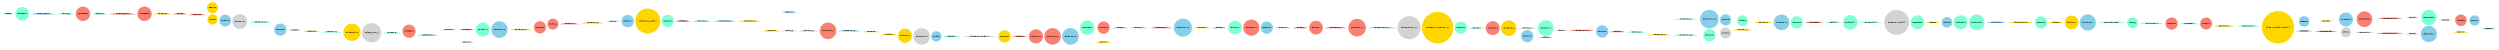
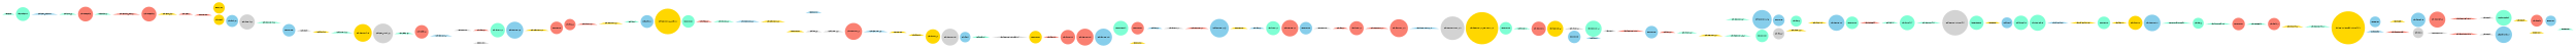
  digraph {
    rankdir=LR
    node [fillcolor=aquamarine shape=trapezium style=filled]
    edge [arrowhead=tee style=solid]
    n1 [fillcolor=skyblue label="(<operator>.assignment,v8 = __readgsdword(0x14u))"]
    n2 [label="(<operator>.assignment,v5 = 512)"]
    n3 [fillcolor=salmon label="(<operator>.indirectIndexAccess,a1[185])" shape=circle]
    n4 [label="(__readgsdword,__readgsdword(0x14u))" shape=circle]
    n5 [label="(Curl_ccalloc,Curl_ccalloc(1, 336))"]
    n6 [fillcolor=salmon label="(<operator>.assignment,a1[185] = Curl_ccalloc(1, 336))"]
    n7 [fillcolor=salmon label="(<operator>.indirectIndexAccess,a1[185])" shape=circle]
    n8 [fillcolor=gold label="(<operator>.assignment,v6 = a1[185])"]
    n9 [fillcolor=salmon label="(<operator>.logicalNot,!v6)"]
    n10 [fillcolor=gold label="(RETURN,return 27;,return 27;)" shape=circle]
    n11 [fillcolor=salmon label="(UNKNOWN,_DWORD *,_DWORD *)"]
    n12 [label="(METHOD_RETURN,int __cdecl)"]
    n13 [fillcolor=gold label="(<operator>.indirection,*a1)" shape=circle]
    n14 [label="(<operator>.indirection,*(_DWORD *)(*a1 + 1568))"]
    n15 [fillcolor=skyblue label="(UNKNOWN,_DWORD *,_DWORD *)" shape=circle]
    n16 [fillcolor=lightgrey label="(UNKNOWN,_DWORD *,_DWORD *)"]
    n17 [fillcolor=lightgrey label="(<operator>.indirection,*a1)"]
    n18 [fillcolor=salmon label="(<operator>.addition,v6 + 328)"]
    n19 [fillcolor=lightgrey label="(<operator>.cast,(_DWORD *)(*a1 + 1568))" shape=circle]
    n20 [fillcolor=skyblue label="(<operator>.addition,*a1 + 1568)" shape=circle]
    n21 [fillcolor=lightgrey label="(<operator>.assignment,v5 = *(_DWORD *)(*a1 + 1568))" shape=circle]
    n22 [label="(<operator>.greaterThan,v5 > 65464)"]
    n23 [fillcolor=skyblue label="(<operator>.logicalOr,v5 > 65464 || v5 <= 7)"]
    n24 [fillcolor=salmon label="(<operator>.lessEqualsThan,v5 <= 7)" shape=circle]
    n25 [fillcolor=gold label="(<operator>.indirection,*(_DWORD *)(*a1 + 1568))" shape=circle]
    n26 [label="(<operator>.cast,(_DWORD *)(*a1 + 1568))"]
    n27 [fillcolor=gold label="(<operator>.addition,*a1 + 1568)"]
    n28 [fillcolor=lightgrey label="(RETURN,return 71;,return 71;)"]
    n29 [fillcolor=gold label="(<operator>.logicalNot,!*(_DWORD *)(v6 + 328))"]
    n30 [fillcolor=salmon label="(UNKNOWN,_DWORD *,_DWORD *)" shape=circle]
    n31 [fillcolor=gold label="(UNKNOWN,_DWORD *,_DWORD *)"]
    n32 [fillcolor=salmon label="(<operator>.addition,v6 + 328)" shape=circle]
    n33 [fillcolor=lightgrey label="(<operator>.addition,v6 + 332)"]
    n34 [fillcolor=skyblue label="(<operator>.indirection,*(_DWORD *)(v6 + 328))" shape=circle]
    n35 [label="(<operator>.cast,(_DWORD *)(v6 + 328))" shape=circle]
    n36 [fillcolor=gold label="(<operator>.assignment,*(_DWORD *)(v6 + 328) = Curl_ccalloc(1, v5 + 4))" shape=circle]
    n37 [label="(UNKNOWN,_DWORD *,_DWORD *)" shape=circle]
    n38 [fillcolor=salmon label="(<operator>.addition,v6 + 328)"]
    n39 [fillcolor=gold label="(<operator>.indirection,*(_DWORD *)(v6 + 328))"]
    n40 [label="(<operator>.addition,v5 + 4)"]
    n41 [fillcolor=skyblue label="(Curl_ccalloc,Curl_ccalloc(1, v5 + 4))" shape=circle]
    n42 [fillcolor=salmon label="(<operator>.cast,(_DWORD *)(v6 + 328))"]
    n43 [fillcolor=gold label="(<operator>.logicalNot,!*(_DWORD *)(v6 + 328))"]
    n44 [fillcolor=skyblue label="(RETURN,return 27;,return 27;)"]
    n45 [fillcolor=skyblue label="(<operator>.indirection,*(_DWORD *)(v6 + 328))"]
    n46 [label="(<operator>.cast,(_DWORD *)(v6 + 328))"]
    n47 [fillcolor=skyblue label="(<operator>.logicalNot,!*(_DWORD *)(v6 + 332))"]
    n48 [fillcolor=gold label="(UNKNOWN,_DWORD *,_DWORD *)"]
    n49 [label="(Curl_conncontrol,Curl_conncontrol(a1, 1))" shape=circle]
    n50 [fillcolor=gold label="(<operator>.addition,v6 + 332)"]
    n51 [fillcolor=salmon label="(UNKNOWN,_DWORD *,_DWORD *)" shape=circle]
    n52 [fillcolor=salmon label="(<operator>.indirection,*(_DWORD *)(v6 + 332))" shape=circle]
    n53 [fillcolor=lightgrey label="(<operator>.cast,(_DWORD *)(v6 + 332))"]
    n54 [fillcolor=lightgrey label="(<operator>.assignment,*(_DWORD *)(v6 + 332) = Curl_ccalloc(1, v5 + 4))"]
    n55 [fillcolor=gold label="(UNKNOWN,_DWORD *,_DWORD *)" shape=circle]
    n56 [fillcolor=salmon label="(<operator>.addition,v6 + 332)"]
    n57 [fillcolor=lightgrey label="(<operator>.indirection,*(_DWORD *)(v6 + 332))" shape=circle]
    n58 [fillcolor=skyblue label="(<operator>.addition,v5 + 4)" shape=circle]
    n59 [label="(Curl_ccalloc,Curl_ccalloc(1, v5 + 4))"]
    n60 [fillcolor=gold label="(<operator>.cast,(_DWORD *)(v6 + 332))" shape=circle]
    n61 [fillcolor=skyblue label="(<operator>.logicalNot,!*(_DWORD *)(v6 + 332))" shape=circle]
    n62 [fillcolor=gold label="(RETURN,return 27;,return 27;)"]
    n63 [fillcolor=salmon label="(<operator>.indirection,*(_DWORD *)(v6 + 332))" shape=circle]
    n64 [fillcolor=salmon label="(<operator>.cast,(_DWORD *)(v6 + 332))" shape=circle]
    n65 [fillcolor=skyblue label="(<operator>.addition,v6 + 16)"]
    n66 [fillcolor=skyblue label="(<operator>.assignment,*(_DWORD *)(v6 + 16) = a1)" shape=circle]
    n67 [fillcolor=gold label="(UNKNOWN,_DWORD *,_DWORD *)"]
    n68 [fillcolor=skyblue label="(<operator>.addition,v6 + 20)"]
    n69 [fillcolor=salmon label="(<operator>.indirection,*(_DWORD *)(v6 + 16))"]
    n70 [fillcolor=lightgrey label="(<operator>.cast,(_DWORD *)(v6 + 16))"]
    n71 [fillcolor=gold label="(<operator>.assignment,*(_DWORD *)(v6 + 20) = *(_DWORD *)(*(_DWORD *)(v6 + 16) + 412))" shape=circle]
    n72 [label="(UNKNOWN,_DWORD *,_DWORD *)" shape=circle]
    n73 [label="(<operator>.cast,(_DWORD *)v6)"]
    n74 [fillcolor=salmon label="(<operator>.indirection,*(_DWORD *)(v6 + 20))" shape=circle]
    n75 [fillcolor=skyblue label="(UNKNOWN,_DWORD *,_DWORD *)" shape=circle]
    n76 [fillcolor=lightgrey label="(UNKNOWN,_DWORD *,_DWORD *)"]
    n77 [label="(<operator>.cast,(_DWORD *)(v6 + 20))" shape=circle]
    n78 [fillcolor=lightgrey label="(<operator>.indirection,*(_DWORD *)(*(_DWORD *)(v6 + 16) + 412))" shape=circle]
    n79 [fillcolor=skyblue label="(<operator>.cast,(_DWORD *)(*(_DWORD *)(v6 + 16) + 412))"]
    n80 [fillcolor=salmon label="(<operator>.addition,v6 + 16)"]
    n81 [fillcolor=salmon label="(<operator>.addition,*(_DWORD *)(v6 + 16) + 412)" shape=circle]
    n82 [fillcolor=salmon label="(<operator>.indirection,*(_DWORD *)(v6 + 16))"]
    n83 [fillcolor=salmon label="(<operator>.cast,(_DWORD *)(v6 + 16))" shape=circle]
    n84 [fillcolor=gold label="(<operator>.assignment,*(_DWORD *)v6 = 0)" shape=circle]
    n85 [fillcolor=skyblue label="(UNKNOWN,_DWORD *,_DWORD *)" shape=circle]
    n86 [fillcolor=lightgrey label="(<operator>.cast,(_DWORD *)(v6 + 8))"]
    n87 [fillcolor=skyblue label="(<operator>.addition,v6 + 8)"]
    n88 [fillcolor=salmon label="(<operator>.indirection,*(_DWORD *)v6)" shape=circle]
    n89 [fillcolor=salmon label="(<operator>.assignment,*(_DWORD *)(v6 + 8) = -100)"]
    n90 [fillcolor=skyblue label="(UNKNOWN,_DWORD *,_DWORD *)" shape=circle]
    n91 [fillcolor=salmon label="(<operator>.addition,v6 + 320)"]
    n92 [label="(<operator>.indirection,*(_DWORD *)(v6 + 8))" shape=circle]
    n93 [fillcolor=lightgrey label="(<operator>.minus,-100)"]
    n94 [label="(<operator>.assignment,*(_DWORD *)(v6 + 320) = v5)"]
    n95 [label="(UNKNOWN,_DWORD *,_DWORD *)" shape=circle]
    n96 [fillcolor=lightgrey label="(<operator>.addition,v6 + 324)" shape=circle]
    n97 [fillcolor=gold label="(<operator>.indirection,*(_DWORD *)(v6 + 320))"]
    n98 [label="(<operator>.cast,(_DWORD *)(v6 + 320))"]
    n99 [fillcolor=skyblue label="(<operator>.assignment,*(_DWORD *)(v6 + 324) = v5)" shape=circle]
    n100 [fillcolor=skyblue label="(UNKNOWN,_WORD *,_WORD *)" shape=circle]
    n101 [label="(<operator>.addition,v6 + 52)" shape=circle]
    n102 [label="(<operator>.indirection,*(_DWORD *)(v6 + 324))"]
    n103 [fillcolor=gold label="(<operator>.cast,(_DWORD *)(v6 + 324))"]
    n104 [fillcolor=gold label="(<operator>.cast,(_WORD *)(v6 + 52))"]
    n105 [fillcolor=lightgrey label="(<operator>.assignment,*(_WORD *)(v6 + 52) = *(_DWORD *)(a1[18] + 4))" shape=circle]
    n106 [label="(tftp_set_timeouts,tftp_set_timeouts(v6))" shape=circle]
    n107 [fillcolor=gold label="(UNKNOWN,_BYTE *,_BYTE *)"]
    n108 [fillcolor=skyblue label="(<operator>.indirection,*(_WORD *)(v6 + 52))" shape=circle]
    n109 [label="(UNKNOWN,_DWORD *,_DWORD *)" shape=circle]
    n110 [fillcolor=salmon label="(<operator>.indirectIndexAccess,a1[18])"]
    n111 [label="(<operator>.indirection,*(_DWORD *)(a1[18] + 4))"]
    n112 [label="(<operator>.cast,(_DWORD *)(a1[18] + 4))" shape=circle]
    n113 [label="(<operator>.addition,a1[18] + 4)"]
    n114 [fillcolor=skyblue label="(<operator>.cast,(_BYTE *)a1)" shape=circle]
    n115 [fillcolor=gold label="(<operator>.equals,(*((_BYTE *)a1 + 583) & 2) == 0)"]
    n116 [label="(UNKNOWN,_DWORD *,_DWORD *)" shape=circle]
    n117 [fillcolor=lightgrey label="(<operator>.indirection,*a1)"]
    n118 [fillcolor=gold label="(<operator>.addition,v6 + 20)"]
    n119 [label="(Curl_pgrsStartNow,Curl_pgrsStartNow(*a1))" shape=circle]
    n120 [fillcolor=skyblue label="(<operator>.and,*((_BYTE *)a1 + 583) & 2)"]
    n121 [label="(<operator>.indirection,*((_BYTE *)a1 + 583))" shape=circle]
    n122 [label="(<operator>.addition,(_BYTE *)a1 + 583)" shape=circle]
    n123 [fillcolor=gold label="(bind,bind(*(_DWORD *)(v6 + 20), (const struct sockaddr *)(v6 + 52), *(_DWORD *)(a1[18] + 16)))" shape=circle]
    n124 [fillcolor=skyblue label="(__errno_location,__errno_location())"]
    n125 [fillcolor=skyblue label="(UNKNOWN,_BYTE *,_BYTE *)" shape=circle]
    n126 [fillcolor=salmon label="(<operator>.assignment,v3 = __errno_location())"]
    n127 [fillcolor=gold label="(<operator>.cast,(_BYTE *)a1)"]
    n128 [fillcolor=skyblue label="(<operator>.indirection,*(_DWORD *)(v6 + 20))" shape=circle]
    n129 [label="(UNKNOWN,const struct sockaddr *,const struct sockaddr *)"]
    n130 [label="(<operator>.addition,v6 + 52)" shape=circle]
    n131 [fillcolor=gold label="(<operator>.cast,(_DWORD *)(v6 + 20))" shape=circle]
    n132 [label="(<operator>.cast,(const struct sockaddr *)(v6 + 52))"]
    n133 [fillcolor=salmon label="(UNKNOWN,_DWORD *,_DWORD *)" shape=circle]
    n134 [label="(<operator>.indirectIndexAccess,a1[18])"]
    n135 [label="(<operator>.indirection,*(_DWORD *)(a1[18] + 16))"]
    n136 [fillcolor=gold label="(<operator>.cast,(_DWORD *)(a1[18] + 16))"]
    n137 [fillcolor=salmon label="(<operator>.addition,a1[18] + 16)" shape=circle]
    n138 [fillcolor=lightgrey label="(<operator>.indirection,*v3)" shape=circle]
    n139 [fillcolor=lightgrey label="(Curl_strerror,Curl_strerror(*v3, buf, 128))"]
    n140 [fillcolor=salmon label="(<operator>.assignment,v4 = Curl_strerror(*v3, buf, 128))"]
    n141 [fillcolor=lightgrey label="(<operator>.indirection,*a1)"]
    n142 [fillcolor=skyblue label="(Curl_failf,Curl_failf(*a1, \"bind() failed; %s\", v4))" shape=circle]
    n143 [fillcolor=gold label="(RETURN,return 7;,return 7;)"]
    n144 [fillcolor=salmon label="(<operators>.assignmentOr,*((_BYTE *)a1 + 583) |= 2u)"]
    n145 [fillcolor=salmon label="(<operator>.indirection,*((_BYTE *)a1 + 583))" shape=circle]
    n146 [fillcolor=skyblue label="(<operator>.addition,(_BYTE *)a1 + 583)" shape=circle]
-   n147 [fillcolor=lightgrey label="(<operator>.indirection,*a2)"]
+   n147 [fillcolor=gold label="(<operator>.indirection,*a2)"]
    n148 [fillcolor=salmon label="(<operator>.assignment,*a2 = 1)" shape=circle]
    n149 [fillcolor=skyblue label="(RETURN,return 0;,return 0;)" shape=circle]
    n150 [label="(METHOD,tftp_connect)"]
    n1 -> n2 [arrowhead=dot]
    n2 -> n3 [style=dashed]
    n3 -> n5 [arrowhead=odot style=dashed]
    n4 -> n1 [arrowhead=odot style=dashed]
    n5 -> n6 [arrowhead=dot style=dashed]
    n6 -> n7
    n7 -> n8
    n8 -> n9 [arrowhead=dot]
    n9 -> n10 [arrowhead=dot style=dashed]
    n9 -> n11 [arrowhead=odot style=dashed]
    n10 -> n12 [arrowhead=odot style=dashed]
    n11 -> n13 [arrowhead=dot style=dashed]
    n13 -> n20 [arrowhead=odot]
    n14 -> n15
    n14 -> n16 [arrowhead=dot style=dashed]
    n15 -> n17
    n16 -> n18 [arrowhead=dot]
    n17 -> n27 [arrowhead=dot]
    n18 -> n35
    n19 -> n14 [arrowhead=dot style=dashed]
    n20 -> n19 [arrowhead=dot]
    n21 -> n22 [arrowhead=dot]
    n22 -> n23 [style=dashed]
    n22 -> n24 [arrowhead=odot style=dashed]
    n23 -> n16 [arrowhead=odot style=dashed]
    n23 -> n28 [arrowhead=odot style=dashed]
    n24 -> n23 [arrowhead=odot]
    n25 -> n21 [style=dashed]
    n26 -> n25
    n27 -> n26
    n28 -> n12 [arrowhead=odot style=dashed]
    n29 -> n30 [arrowhead=odot style=dashed]
    n29 -> n31 [arrowhead=odot style=dashed]
    n30 -> n32 [style=dashed]
    n31 -> n33 [style=dashed]
    n32 -> n42 [arrowhead=dot]
    n33 -> n53 [arrowhead=dot style=dashed]
    n34 -> n29 [style=dashed]
    n35 -> n34
    n36 -> n37 [style=dashed]
    n37 -> n38 [arrowhead=odot]
    n38 -> n46 [style=dashed]
    n39 -> n40 [style=dashed]
    n40 -> n41 [arrowhead=odot style=dashed]
    n41 -> n36 [arrowhead=odot]
    n42 -> n39 [arrowhead=dot]
    n43 -> n31
    n43 -> n44 [arrowhead=dot]
    n44 -> n12 [arrowhead=odot]
    n45 -> n43 [arrowhead=dot]
    n46 -> n45
    n47 -> n48
    n47 -> n49 [arrowhead=dot]
    n48 -> n50 [style=dashed]
    n49 -> n51
    n50 -> n60 [arrowhead=dot]
    n51 -> n65 [style=dashed]
    n52 -> n47 [arrowhead=odot]
    n53 -> n52
    n54 -> n55
    n55 -> n56 [style=dashed]
    n56 -> n64 [arrowhead=dot]
    n57 -> n58 [arrowhead=odot style=dashed]
    n58 -> n59 [arrowhead=dot style=dashed]
    n59 -> n54
    n60 -> n57 [arrowhead=odot]
    n61 -> n49
    n61 -> n62
    n62 -> n12 [arrowhead=odot style=dashed]
    n63 -> n61
    n64 -> n63 [arrowhead=odot]
    n65 -> n70
    n66 -> n67 [arrowhead=odot]
    n67 -> n68 [arrowhead=dot style=dashed]
    n68 -> n77 [arrowhead=odot style=dashed]
    n69 -> n66 [arrowhead=dot]
    n70 -> n69 [arrowhead=odot style=dashed]
    n71 -> n72
    n72 -> n73
    n73 -> n88 [arrowhead=dot style=dashed]
    n74 -> n75 [arrowhead=dot]
    n75 -> n76 [arrowhead=odot style=dashed]
    n76 -> n80 [arrowhead=dot style=dashed]
    n77 -> n74 [arrowhead=dot]
    n78 -> n71 [arrowhead=odot]
    n79 -> n78 [arrowhead=odot]
    n80 -> n83 [arrowhead=odot]
    n81 -> n79 [style=dashed]
    n82 -> n81 [arrowhead=odot style=dashed]
    n83 -> n82
    n84 -> n85 [arrowhead=odot style=dashed]
    n84 -> n86 [arrowhead=dot]
    n85 -> n87 [arrowhead=odot style=dashed]
    n86 -> n92 [arrowhead=odot style=dashed]
    n88 -> n84 [style=dashed]
    n89 -> n90 [style=dashed]
    n90 -> n91 [style=dashed]
    n91 -> n98 [arrowhead=dot]
    n92 -> n93 [style=dashed]
    n93 -> n89 [arrowhead=dot style=dashed]
    n94 -> n95 [arrowhead=odot style=dashed]
    n95 -> n96 [arrowhead=dot]
    n96 -> n103 [arrowhead=odot style=dashed]
    n97 -> n94 [arrowhead=dot]
    n98 -> n97 [arrowhead=dot style=dashed]
    n99 -> n100 [arrowhead=dot]
    n100 -> n101
    n101 -> n104 [arrowhead=odot style=dashed]
    n102 -> n99 [arrowhead=odot]
    n103 -> n104
    n104 -> n108 [arrowhead=odot]
    n105 -> n106 [arrowhead=odot style=dashed]
    n106 -> n107 [arrowhead=dot]
    n107 -> n114 [style=dashed]
    n108 -> n109 [arrowhead=odot style=dashed]
    n109 -> n110 [arrowhead=dot style=dashed]
    n110 -> n113 [arrowhead=dot style=dashed]
    n111 -> n105 [arrowhead=dot style=dashed]
    n112 -> n111 [style=dashed]
    n113 -> n112 [arrowhead=dot]
    n114 -> n122 [arrowhead=odot]
    n115 -> n116 [arrowhead=odot style=dashed]
    n115 -> n117 [arrowhead=dot]
    n116 -> n118 [arrowhead=dot]
    n117 -> n119
    n118 -> n131
    n119 -> n147 [arrowhead=dot]
    n120 -> n115 [arrowhead=odot]
    n121 -> n120
    n122 -> n121 [arrowhead=odot style=dashed]
    n123 -> n124 [arrowhead=dot]
    n123 -> n125 [style=dashed]
    n124 -> n126 [arrowhead=dot style=dashed]
    n125 -> n127 [arrowhead=dot]
    n126 -> n138 [style=dashed]
    n127 -> n146 [arrowhead=odot style=dashed]
    n128 -> n129
    n129 -> n130 [arrowhead=dot style=dashed]
    n130 -> n132 [arrowhead=dot style=dashed]
    n131 -> n128 [arrowhead=odot]
    n132 -> n133 [arrowhead=dot style=dashed]
    n133 -> n134 [arrowhead=odot style=dashed]
    n134 -> n137 [arrowhead=odot style=dashed]
    n135 -> n123 [style=dashed]
    n136 -> n135 [arrowhead=dot]
    n137 -> n136 [arrowhead=dot style=dashed]
    n138 -> n139 [style=dashed]
    n139 -> n140
    n140 -> n141
    n141 -> n142 [arrowhead=odot]
    n142 -> n143 [style=dashed]
    n143 -> n12 [arrowhead=dot]
    n144 -> n117 [arrowhead=odot style=dashed]
    n145 -> n144 [arrowhead=odot]
    n146 -> n145 [arrowhead=odot]
    n147 -> n148 [arrowhead=odot style=dashed]
    n148 -> n149 [arrowhead=odot style=dashed]
    n149 -> n12
    n150 -> n4 [arrowhead=dot]
  }
